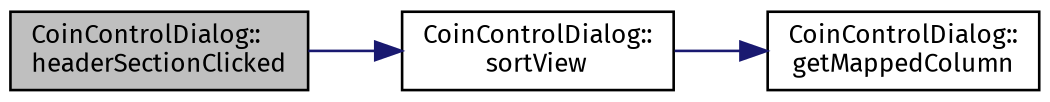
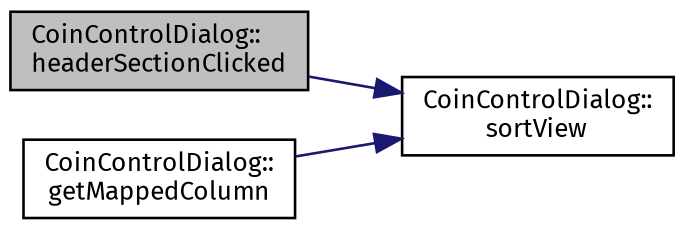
  digraph {
    fontname="Fira Sans"
    rankdir=LR
    node [color=black fillcolor=white fontname="Fira Sans" fontsize=10 shape=record style=filled]
    edge [color=midnightblue fontname="Fira Sans" fontsize=10 labelfontname=Helvetica labelfontsize=10 style=solid]
    n1 [fillcolor=grey75 fontcolor=black height=0.2 label="CoinControlDialog::\lheaderSectionClicked" width=0.4]
    n2 [height=0.2 label="CoinControlDialog::\lsortView" width=0.4]
    n3 [height=0.2 label="CoinControlDialog::\lgetMappedColumn" width=0.4]
    n1 -> n2
-   n2 -> n3
+   n3 -> n2
  }
